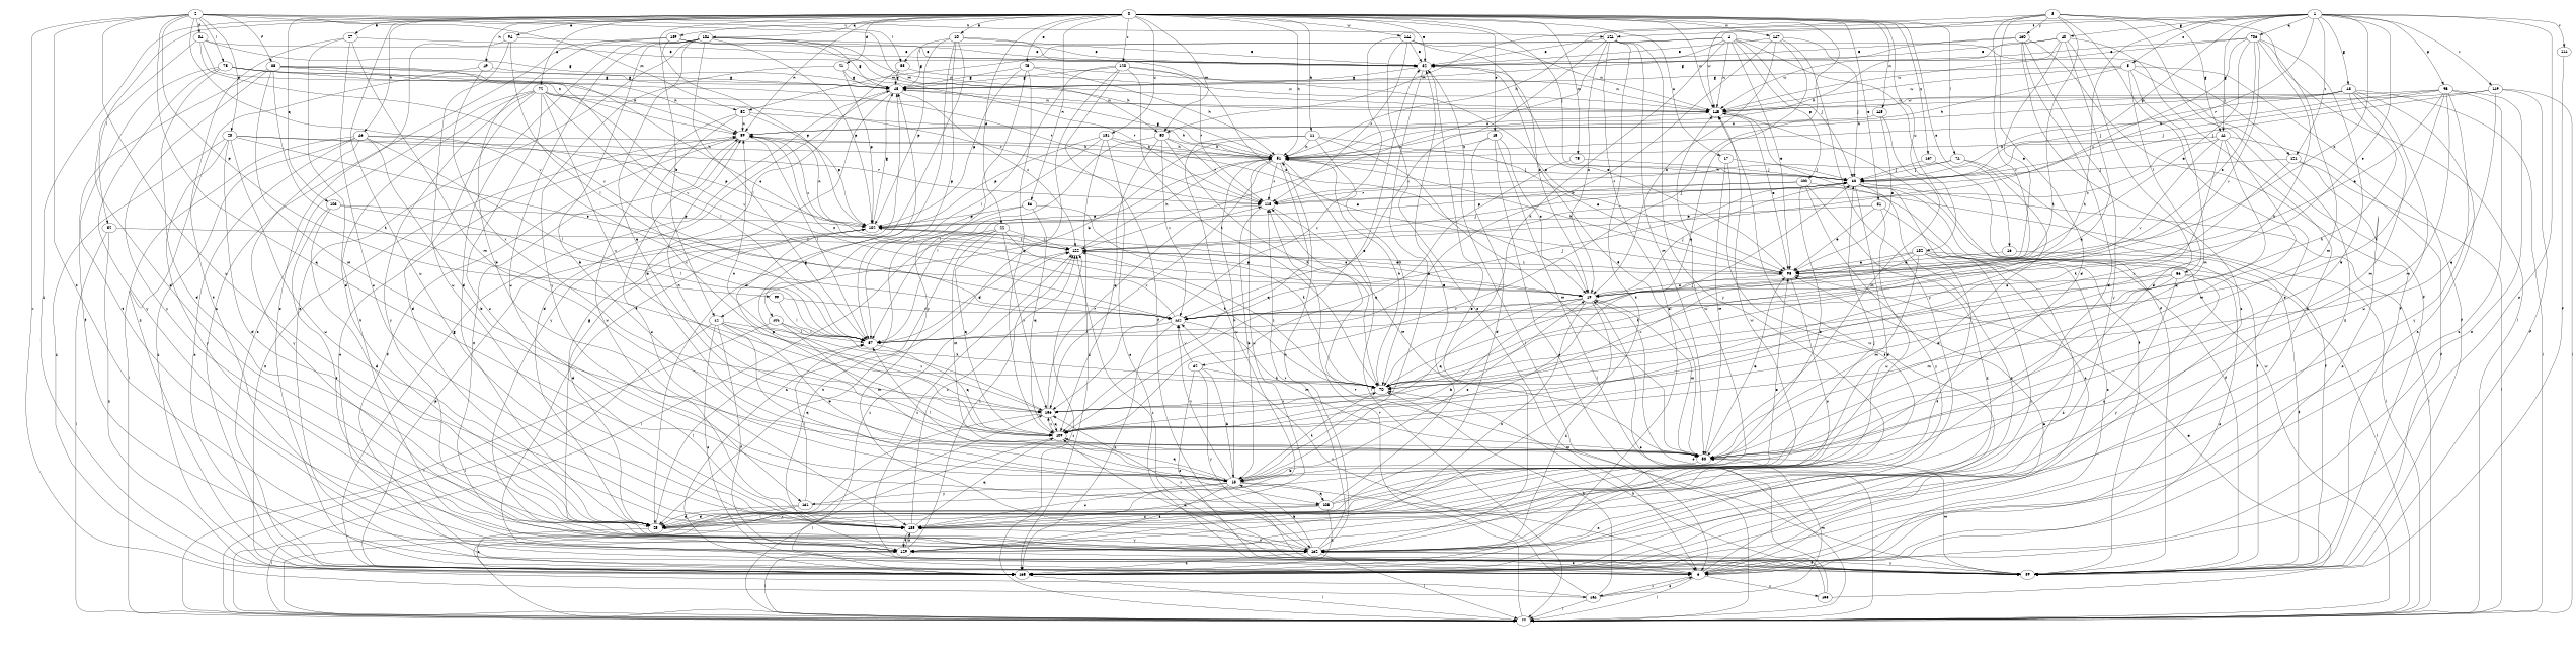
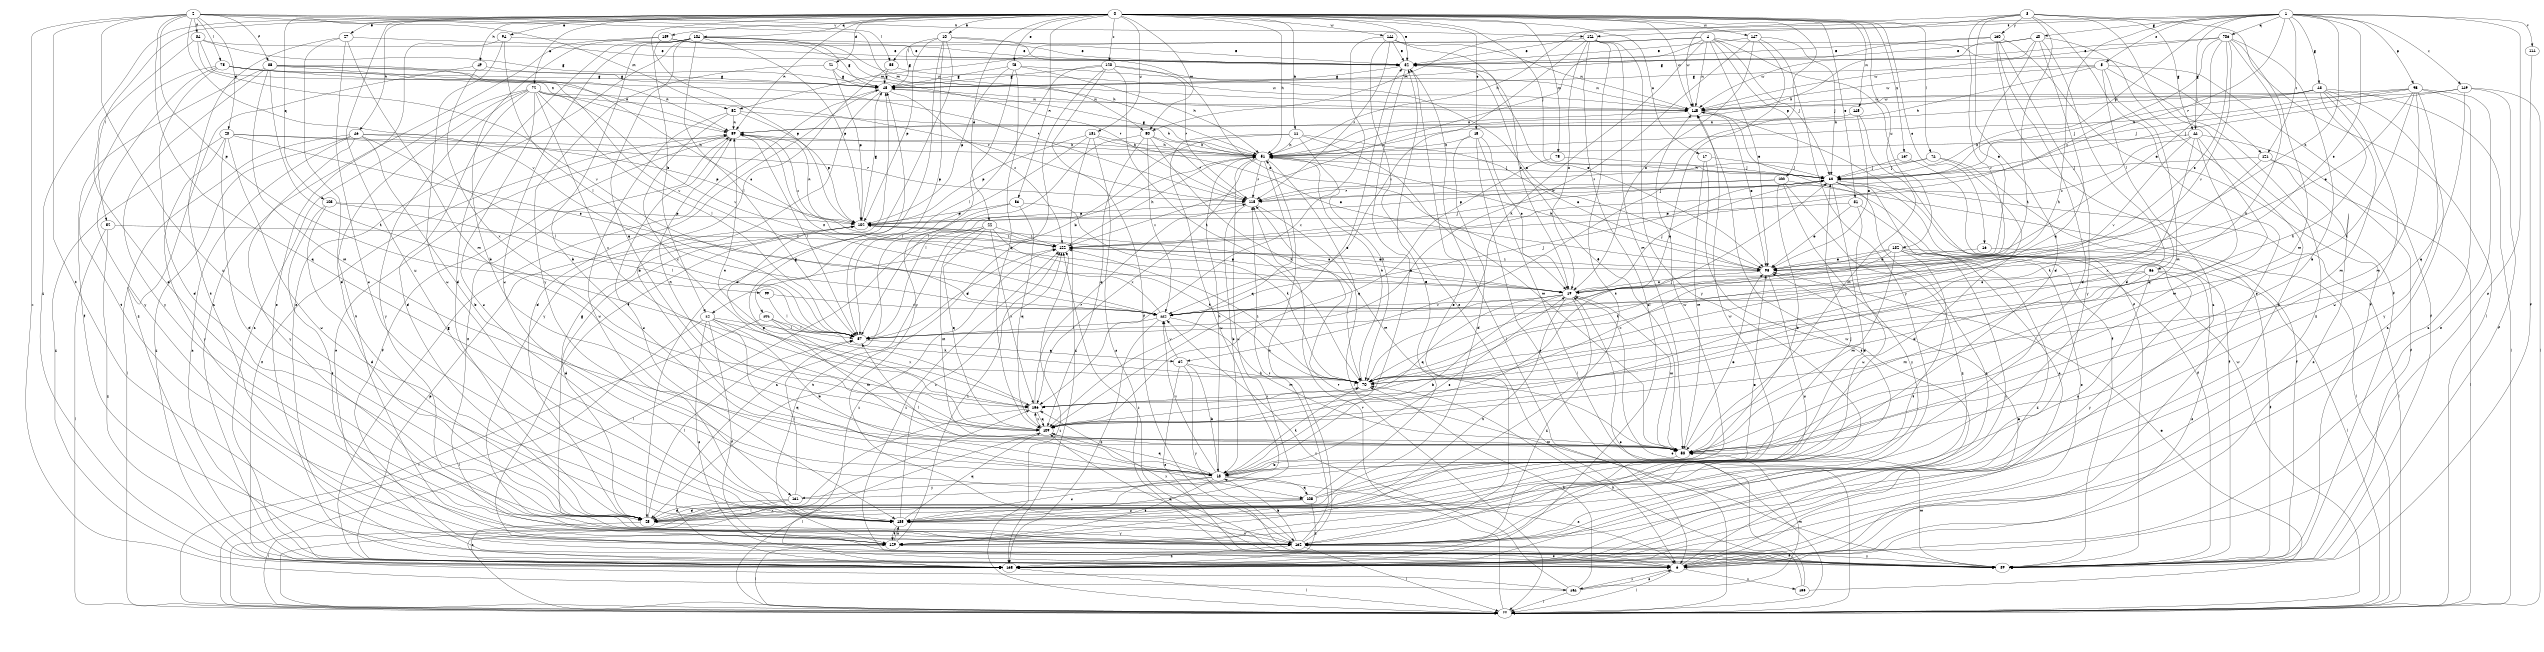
  strict digraph {
    fontname=Lato
    node [fontname=Lato]
    edge [fontname=Lato]
    0
    10
    11
    12
    16
    17
    18
    21
    22
    27
    28
    31
    32
    46
    49
    51
    52
    62
    n19 [label=63]
    74
    78
    80
    86
    89
    n25 [label=72]
    94
    103
    104
    120
    131
    132
    135
    139
    144
    145
    147
    148
    167
    168
    19
    25
    39
    45
    101
    102
    70
    95
    83
    6
    108
    77
    13
    57
    156
    129
    115
    161
    122
    109
    162
    142
    1
    5
    40
    43
    44
    98
    n68 [label=706]
    114
    121
    124
    149
    56
    154
    155
    2
    23
    34
    38
    55
    75
    82
    99
    3
    160
    4
    100
    0 -> 10 [label=b]
    0 -> 11 [label=b]
    0 -> 12 [label=b]
    0 -> 16 [label=c]
    0 -> 17 [label=c]
    0 -> 18 [label=c]
    0 -> 21 [label=d]
    0 -> 22 [label=d]
    0 -> 27 [label=e]
    0 -> 28 [label=e]
    0 -> 31 [label=e]
    0 -> 32 [label=e]
    0 -> 46 [label=h]
    0 -> 49 [label=h]
    0 -> 51 [label=h]
    0 -> 52 [label=i]
    0 -> 62 [label=j]
    0 -> n19 [label=j]
    0 -> 74 [label=l]
    0 -> 78 [label=m]
    0 -> 80 [label=m]
    0 -> 86 [label=n]
    0 -> 89 [label=n]
    0 -> n25 [label=o]
    0 -> 94 [label=o]
    0 -> 103 [label=q]
    0 -> 104 [label=q]
    0 -> 120 [label=s]
    0 -> 131 [label=u]
    0 -> 132 [label=u]
    0 -> 135 [label=u]
    0 -> 139 [label=v]
    0 -> 144 [label=w]
    0 -> 145 [label=w]
    0 -> 147 [label=w]
    0 -> 148 [label=w]
    0 -> 167 [label=z]
    0 -> 168 [label=z]
    10 -> 32 [label=e]
    10 -> 19 [label=c]
    10 -> 25 [label=d]
    10 -> 39 [label=f]
    10 -> 45 [label=g]
    10 -> 101 [label=p]
    10 -> 102 [label=p]
    11 -> 12 [label=b]
    11 -> 51 [label=h]
    11 -> 135 [label=u]
    11 -> 70 [label=k]
    11 -> 95 [label=o]
    11 -> 83 [label=m]
    12 -> 39 [label=f]
    12 -> 6 [label=a]
    12 -> 108 [label=q]
    12 -> 77 [label=l]
    12 -> 13 [label=b]
    12 -> 57 [label=i]
    12 -> 156 [label=x]
    16 -> 39 [label=f]
    16 -> 95 [label=o]
    17 -> n19 [label=j]
    17 -> 83 [label=m]
    17 -> 129 [label=t]
    18 -> 51 [label=h]
    18 -> 19 [label=c]
    18 -> 25 [label=d]
    18 -> 6 [label=a]
    18 -> 77 [label=l]
    21 -> 45 [label=g]
    21 -> 102 [label=p]
    21 -> 115 [label=r]
    21 -> 161 [label=y]
    22 -> 70 [label=k]
    22 -> 83 [label=m]
    22 -> 77 [label=l]
    22 -> 156 [label=x]
    22 -> 129 [label=t]
    22 -> 122 [label=s]
    22 -> 109 [label=q]
    27 -> 32 [label=e]
    27 -> 135 [label=u]
    27 -> 25 [label=d]
    27 -> 83 [label=m]
    27 -> 129 [label=t]
    28 -> 51 [label=h]
    28 -> 148 [label=w]
    28 -> 45 [label=g]
    28 -> 102 [label=p]
    28 -> 109 [label=q]
    28 -> 162 [label=y]
    31 -> 135 [label=u]
    31 -> 102 [label=p]
    31 -> 95 [label=o]
    31 -> 6 [label=a]
    32 -> 45 [label=g]
    32 -> 95 [label=o]
    32 -> 77 [label=l]
    32 -> 13 [label=b]
    46 -> 51 [label=h]
    46 -> 168 [label=z]
    46 -> 102 [label=p]
    46 -> 6 [label=a]
    46 -> 77 [label=l]
    46 -> 13 [label=b]
    46 -> 57 [label=i]
    46 -> 162 [label=y]
    49 -> 168 [label=z]
    49 -> 45 [label=g]
    49 -> 156 [label=x]
    51 -> n19 [label=j]
    51 -> 135 [label=u]
    51 -> 45 [label=g]
    51 -> 77 [label=l]
    51 -> 57 [label=i]
    51 -> 156 [label=x]
    51 -> 115 [label=r]
    51 -> 109 [label=q]
    52 -> 168 [label=z]
    52 -> 77 [label=l]
    52 -> 122 [label=s]
    62 -> 70 [label=k]
    62 -> 6 [label=a]
    62 -> 13 [label=b]
    62 -> 162 [label=y]
    62 -> 142 [label=v]
    n19 -> 51 [label=h]
    n19 -> 168 [label=z]
    n19 -> 25 [label=d]
    n19 -> 39 [label=f]
    n19 -> 6 [label=a]
    n19 -> 77 [label=l]
    n19 -> 115 [label=r]
    74 -> n19 [label=j]
    74 -> 25 [label=d]
    74 -> 39 [label=f]
    74 -> 115 [label=r]
    78 -> n19 [label=j]
    78 -> 109 [label=q]
    80 -> 51 [label=h]
    80 -> 70 [label=k]
    80 -> 57 [label=i]
    80 -> 115 [label=r]
    80 -> 109 [label=q]
    80 -> 142 [label=v]
    86 -> 168 [label=z]
    86 -> 102 [label=p]
    86 -> 70 [label=k]
    86 -> 109 [label=q]
    89 -> 51 [label=h]
    89 -> 135 [label=u]
    89 -> 39 [label=f]
    89 -> 57 [label=i]
    89 -> 122 [label=s]
    n25 -> 135 [label=u]
    n25 -> 148 [label=w]
    n25 -> 168 [label=z]
    n25 -> 25 [label=d]
    n25 -> 57 [label=i]
    n25 -> 156 [label=x]
    n25 -> 129 [label=t]
    n25 -> 115 [label=r]
    n25 -> 162 [label=y]
    n25 -> 142 [label=v]
    94 -> 32 [label=e]
    94 -> 135 [label=u]
    94 -> 6 [label=a]
    94 -> 57 [label=i]
    103 -> 25 [label=d]
    103 -> 102 [label=p]
    103 -> 57 [label=i]
    103 -> 129 [label=t]
    104 -> 32 [label=e]
    104 -> 135 [label=u]
    104 -> 148 [label=w]
    104 -> 25 [label=d]
    104 -> 45 [label=g]
    104 -> 102 [label=p]
    104 -> 6 [label=a]
    104 -> 13 [label=b]
    104 -> 57 [label=i]
    104 -> 109 [label=q]
    120 -> 25 [label=d]
    120 -> 39 [label=f]
    120 -> 45 [label=g]
    120 -> 70 [label=k]
    120 -> 95 [label=o]
    120 -> 57 [label=i]
    120 -> 115 [label=r]
    131 -> 51 [label=h]
    131 -> 168 [label=z]
    131 -> 102 [label=p]
    131 -> 95 [label=o]
    131 -> 6 [label=a]
    131 -> 57 [label=i]
    132 -> 168 [label=z]
    132 -> 70 [label=k]
    132 -> 95 [label=o]
    132 -> 83 [label=m]
    132 -> 77 [label=l]
    132 -> 156 [label=x]
    132 -> 129 [label=t]
    132 -> 162 [label=y]
    135 -> 129 [label=t]
    135 -> 122 [label=s]
    135 -> 109 [label=q]
    135 -> 162 [label=y]
    139 -> 32 [label=e]
    139 -> 51 [label=h]
    139 -> 168 [label=z]
    139 -> 102 [label=p]
    139 -> 13 [label=b]
    144 -> 32 [label=e]
    144 -> 148 [label=w]
    144 -> 19 [label=c]
    144 -> 6 [label=a]
    144 -> 156 [label=x]
    144 -> 115 [label=r]
    145 -> 89 [label=n]
    145 -> 95 [label=o]
    145 -> 83 [label=m]
    147 -> 32 [label=e]
    147 -> n19 [label=j]
    147 -> 19 [label=c]
    147 -> 57 [label=i]
    147 -> 109 [label=q]
    147 -> 162 [label=y]
    148 -> 89 [label=n]
    148 -> 39 [label=f]
    148 -> 95 [label=o]
    167 -> n19 [label=j]
    167 -> 39 [label=f]
    168 -> 45 [label=g]
    168 -> 102 [label=p]
    168 -> 77 [label=l]
    168 -> 122 [label=s]
    19 -> n19 [label=j]
    19 -> 168 [label=z]
    19 -> 102 [label=p]
    19 -> 83 [label=m]
    19 -> 13 [label=b]
    19 -> 129 [label=t]
    19 -> 109 [label=q]
    19 -> 142 [label=v]
    25 -> 148 [label=w]
    25 -> 168 [label=z]
    25 -> 57 [label=i]
    25 -> 162 [label=y]
    39 -> 89 [label=n]
    39 -> 83 [label=m]
    39 -> 115 [label=r]
    39 -> 122 [label=s]
    39 -> 109 [label=q]
    39 -> 162 [label=y]
    45 -> 148 [label=w]
    45 -> 25 [label=d]
    45 -> 122 [label=s]
    45 -> 162 [label=y]
    101 -> 70 [label=k]
    101 -> 83 [label=m]
    101 -> 77 [label=l]
    101 -> 57 [label=i]
    102 -> 89 [label=n]
    102 -> 19 [label=c]
    102 -> 25 [label=d]
    102 -> 45 [label=g]
    102 -> 122 [label=s]
    70 -> 51 [label=h]
    70 -> n19 [label=j]
    70 -> 156 [label=x]
    70 -> 122 [label=s]
    95 -> 51 [label=h]
    95 -> 135 [label=u]
    95 -> 19 [label=c]
    95 -> 122 [label=s]
    83 -> 32 [label=e]
    83 -> 95 [label=o]
    83 -> 13 [label=b]
    6 -> 148 [label=w]
    6 -> 95 [label=o]
    6 -> 77 [label=l]
    6 -> 122 [label=s]
    6 -> 154 [label=x]
    6 -> 155 [label=x]
    108 -> 32 [label=e]
    108 -> n19 [label=j]
    108 -> 135 [label=u]
    108 -> 168 [label=z]
    108 -> 25 [label=d]
    108 -> 95 [label=o]
    77 -> 148 [label=w]
    77 -> 19 [label=c]
    77 -> 156 [label=x]
    77 -> 115 [label=r]
    77 -> 122 [label=s]
    13 -> 51 [label=h]
    13 -> 135 [label=u]
    13 -> 19 [label=c]
    13 -> 70 [label=k]
    13 -> 6 [label=a]
    13 -> 108 [label=q]
    13 -> 57 [label=i]
    13 -> 129 [label=t]
    13 -> 161 [label=y]
    13 -> 109 [label=q]
    13 -> 142 [label=v]
    57 -> 122 [label=s]
-   57 -> 109 [label=q]
+   57 -> 62 [label=q]
    156 -> 89 [label=n]
    156 -> 77 [label=l]
    156 -> 115 [label=r]
    156 -> 109 [label=q]
    129 -> 89 [label=n]
    129 -> 135 [label=u]
    129 -> 6 [label=a]
    129 -> 77 [label=l]
    129 -> 122 [label=s]
    115 -> 102 [label=p]
    115 -> 83 [label=m]
    115 -> 13 [label=b]
    161 -> 148 [label=w]
    161 -> 25 [label=d]
    161 -> 77 [label=l]
    161 -> 57 [label=i]
    122 -> 51 [label=h]
    122 -> n19 [label=j]
    122 -> 95 [label=o]
    109 -> 32 [label=e]
    109 -> 89 [label=n]
    109 -> 45 [label=g]
    109 -> 102 [label=p]
    109 -> 83 [label=m]
    109 -> 77 [label=l]
    109 -> 156 [label=x]
    162 -> 32 [label=e]
    162 -> 51 [label=h]
    162 -> 168 [label=z]
    162 -> 39 [label=f]
    162 -> 45 [label=g]
    162 -> 77 [label=l]
    162 -> 13 [label=b]
    162 -> 156 [label=x]
    162 -> 115 [label=r]
    142 -> n19 [label=j]
    142 -> 89 [label=n]
    142 -> 168 [label=z]
    142 -> 83 [label=m]
    142 -> 57 [label=i]
    1 -> n19 [label=j]
    1 -> 80 [label=m]
    1 -> 19 [label=c]
    1 -> 70 [label=k]
    1 -> 95 [label=k]
    1 -> 6 [label=a]
    1 -> 115 [label=r]
    1 -> 5 [label=a]
    1 -> 40 [label=g]
    1 -> 43 [label=g]
    1 -> 44 [label=g]
    1 -> 98 [label=p]
    1 -> n68 [label=q]
    1 -> 114 [label=r]
    1 -> 121 [label=s]
    1 -> 124 [label=t]
    1 -> 149 [label=x]
    5 -> 51 [label=h]
    5 -> 148 [label=w]
    5 -> 168 [label=z]
    5 -> 39 [label=f]
    5 -> 45 [label=g]
    5 -> 83 [label=m]
    5 -> 56 [label=i]
    40 -> 32 [label=e]
    40 -> 51 [label=h]
    40 -> 148 [label=w]
    40 -> 168 [label=z]
    40 -> 25 [label=d]
    40 -> 95 [label=o]
    40 -> 109 [label=q]
    43 -> 51 [label=h]
    43 -> n19 [label=j]
    43 -> 135 [label=u]
    43 -> 148 [label=w]
    43 -> 168 [label=z]
    43 -> 70 [label=k]
    43 -> 83 [label=m]
    43 -> 77 [label=l]
    44 -> 51 [label=h]
    44 -> 39 [label=f]
    44 -> 83 [label=m]
    44 -> 156 [label=x]
    44 -> 122 [label=s]
    44 -> 109 [label=q]
    44 -> 142 [label=v]
    98 -> 51 [label=h]
    98 -> n19 [label=j]
    98 -> 148 [label=w]
    98 -> 168 [label=z]
    98 -> 70 [label=k]
    98 -> 95 [label=o]
    98 -> 83 [label=m]
    98 -> 6 [label=a]
    98 -> 162 [label=y]
    n68 -> 32 [label=e]
    n68 -> 148 [label=w]
    n68 -> 19 [label=c]
    n68 -> 70 [label=k]
    n68 -> 95 [label=o]
    n68 -> 83 [label=m]
    n68 -> 13 [label=b]
    n68 -> 122 [label=s]
    n68 -> 142 [label=v]
    114 -> 39 [label=f]
    121 -> n19 [label=j]
    121 -> 70 [label=k]
    121 -> 6 [label=a]
    121 -> 77 [label=l]
    124 -> 32 [label=e]
    124 -> 168 [label=z]
    124 -> 19 [label=c]
    124 -> 83 [label=m]
    124 -> 129 [label=t]
    124 -> 162 [label=y]
    124 -> 142 [label=v]
    149 -> n19 [label=j]
    149 -> 148 [label=w]
    149 -> 39 [label=f]
    149 -> 77 [label=l]
    149 -> 109 [label=q]
    56 -> 135 [label=u]
    56 -> 19 [label=c]
    56 -> 83 [label=m]
    56 -> 6 [label=a]
    56 -> 57 [label=i]
    56 -> 162 [label=y]
    154 -> 89 [label=n]
    154 -> 70 [label=k]
    154 -> 83 [label=m]
    154 -> 6 [label=a]
    154 -> 77 [label=l]
    154 -> 142 [label=v]
    155 -> 19 [label=c]
    155 -> 70 [label=k]
    155 -> 95 [label=o]
    2 -> 80 [label=m]
    2 -> 135 [label=u]
    2 -> 108 [label=q]
    2 -> 129 [label=t]
    2 -> 142 [label=v]
    2 -> 124 [label=t]
    2 -> 154 [label=x]
    2 -> 23 [label=d]
    2 -> 34 [label=f]
    2 -> 38 [label=f]
    2 -> 55 [label=i]
    2 -> 75 [label=l]
    2 -> 82 [label=m]
    2 -> 99 [label=p]
    23 -> 51 [label=h]
    23 -> 135 [label=u]
    23 -> 168 [label=z]
    23 -> 19 [label=c]
    23 -> 25 [label=d]
    23 -> 115 [label=r]
    23 -> 162 [label=y]
    34 -> 32 [label=e]
    34 -> 89 [label=n]
    34 -> 25 [label=d]
    34 -> 45 [label=g]
    34 -> 142 [label=v]
    38 -> 89 [label=n]
    38 -> 19 [label=c]
    38 -> 39 [label=f]
    38 -> 45 [label=g]
    38 -> 70 [label=k]
    38 -> 83 [label=m]
    38 -> 162 [label=y]
    38 -> 142 [label=v]
    55 -> 148 [label=w]
    55 -> 45 [label=g]
    55 -> 13 [label=b]
    75 -> 89 [label=n]
    75 -> 25 [label=d]
    75 -> 45 [label=g]
    75 -> 129 [label=t]
    75 -> 115 [label=r]
    75 -> 162 [label=y]
    82 -> 51 [label=h]
    82 -> 89 [label=n]
    82 -> 135 [label=u]
    82 -> 102 [label=p]
    82 -> 156 [label=x]
    99 -> 57 [label=i]
    99 -> 142 [label=v]
    3 -> 51 [label=h]
    3 -> 148 [label=w]
    3 -> 25 [label=d]
    3 -> 39 [label=f]
    3 -> 70 [label=k]
    3 -> 6 [label=a]
    3 -> 77 [label=l]
    3 -> 142 [label=v]
    3 -> 44 [label=g]
    3 -> 160 [label=y]
    160 -> 32 [label=e]
    160 -> 168 [label=z]
    160 -> 25 [label=d]
    160 -> 39 [label=f]
    160 -> 45 [label=g]
    160 -> 162 [label=y]
    4 -> n19 [label=j]
    4 -> 148 [label=w]
    4 -> 39 [label=f]
    4 -> 70 [label=k]
    4 -> 95 [label=o]
    4 -> 122 [label=s]
    4 -> 121 [label=s]
    4 -> 55 [label=i]
    4 -> 82 [label=m]
    4 -> 100 [label=p]
    100 -> 168 [label=z]
    100 -> 102 [label=p]
    100 -> 77 [label=l]
    100 -> 13 [label=b]
    100 -> 115 [label=r]
    100 -> 162 [label=y]
  }
